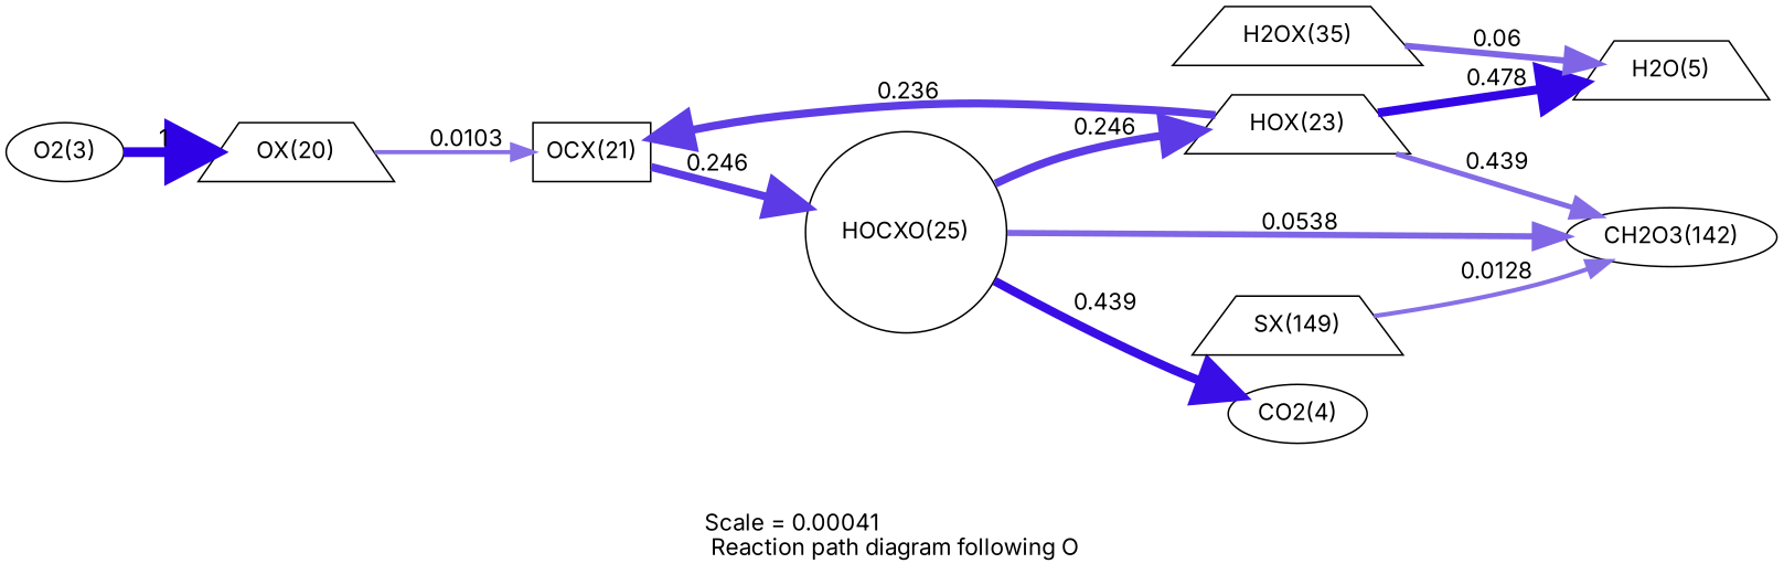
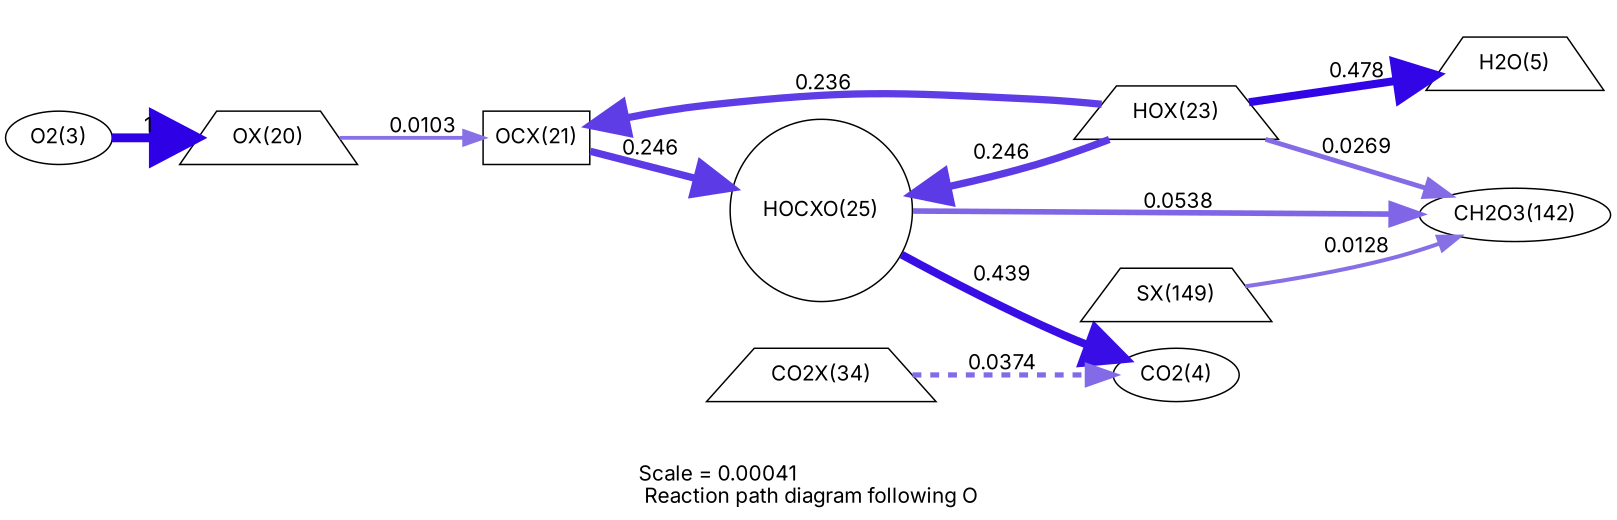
  digraph {
    fontname=Inter
    label="Scale = 0.00041\l Reaction path diagram following O"
    rankdir=LR
    node [fontname=Inter shape=trapezium]
    edge [arrowsize=2.47 color="0.7, 0.746, 0.9" fontname=Inter penwidth=4.94 style=solid]
    n1 [label="O2(3)" shape=ellipse]
    n2 [label="OX(20)"]
    n3 [label="OCX(21)" shape=box]
    n4 [label="HOX(23)"]
    n5 [label="H2O(5)"]
    n6 [label="HOCXO(25)" shape=circle]
    n7 [label="CH2O3(142)" shape=ellipse]
    n8 [label="CO2(4)" shape=ellipse]
-   n9 [label="H2OX(35)"]
+   n10 [label="CO2X(34)"]
    n11 [label="SX(149)"]
    n1 -> n2 [arrowsize=3 color="0.7, 1.5, 0.9" label=" 1" penwidth=6]
    n2 -> n3 [arrowsize=1.27 color="0.7, 0.51, 0.9" label=" 0.0103" penwidth=2.55]
    n3 -> n6 [label=" 0.246"]
    n4 -> n3 [arrowsize=2.45 color="0.7, 0.736, 0.9" label=" 0.236" penwidth=4.91]
    n4 -> n5 [arrowsize=2.72 color="0.7, 0.978, 0.9" label=" 0.478" penwidth=5.44]
-   n6 -> n4 [label=" 0.246"]
-   n4 -> n7 [arrowsize=1.63 color="0.7, 0.527, 0.9" label=" 0.439" penwidth=3.27]
+   n4 -> n6 [label=" 0.246"]
+   n4 -> n7 [arrowsize=1.63 color="0.7, 0.527, 0.9" label=" 0.0269" penwidth=3.27]
    n6 -> n7 [arrowsize=1.9 color="0.7, 0.554, 0.9" label=" 0.0538" penwidth=3.79]
    n6 -> n8 [arrowsize=2.69 color="0.7, 0.939, 0.9" label=" 0.439" penwidth=5.38]
-   n9 -> n5 [arrowsize=1.94 color="0.7, 0.56, 0.9" label=" 0.06" penwidth=3.88]
+   n10 -> n8 [arrowsize=1.76 color="0.7, 0.537, 0.9" label=" 0.0374" penwidth=3.52 style=dashed]
    n11 -> n7 [arrowsize=1.35 color="0.7, 0.513, 0.9" label=" 0.0128" penwidth=2.71]
  }
